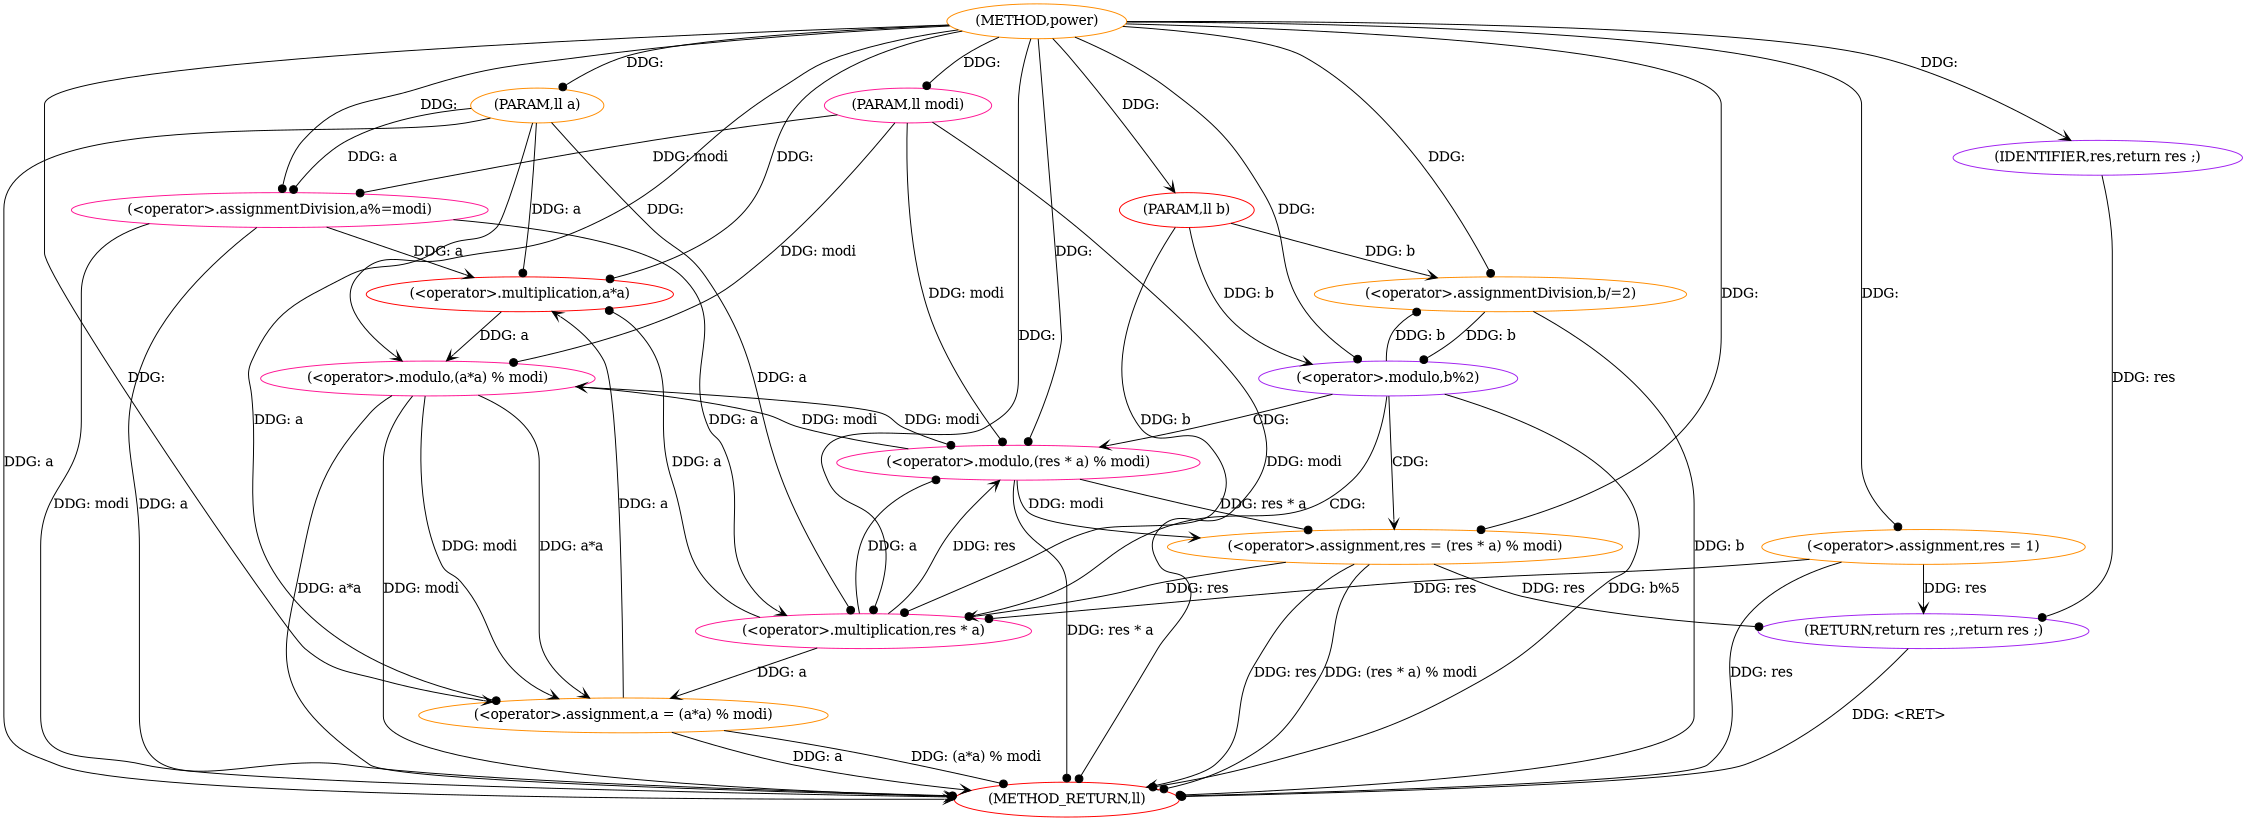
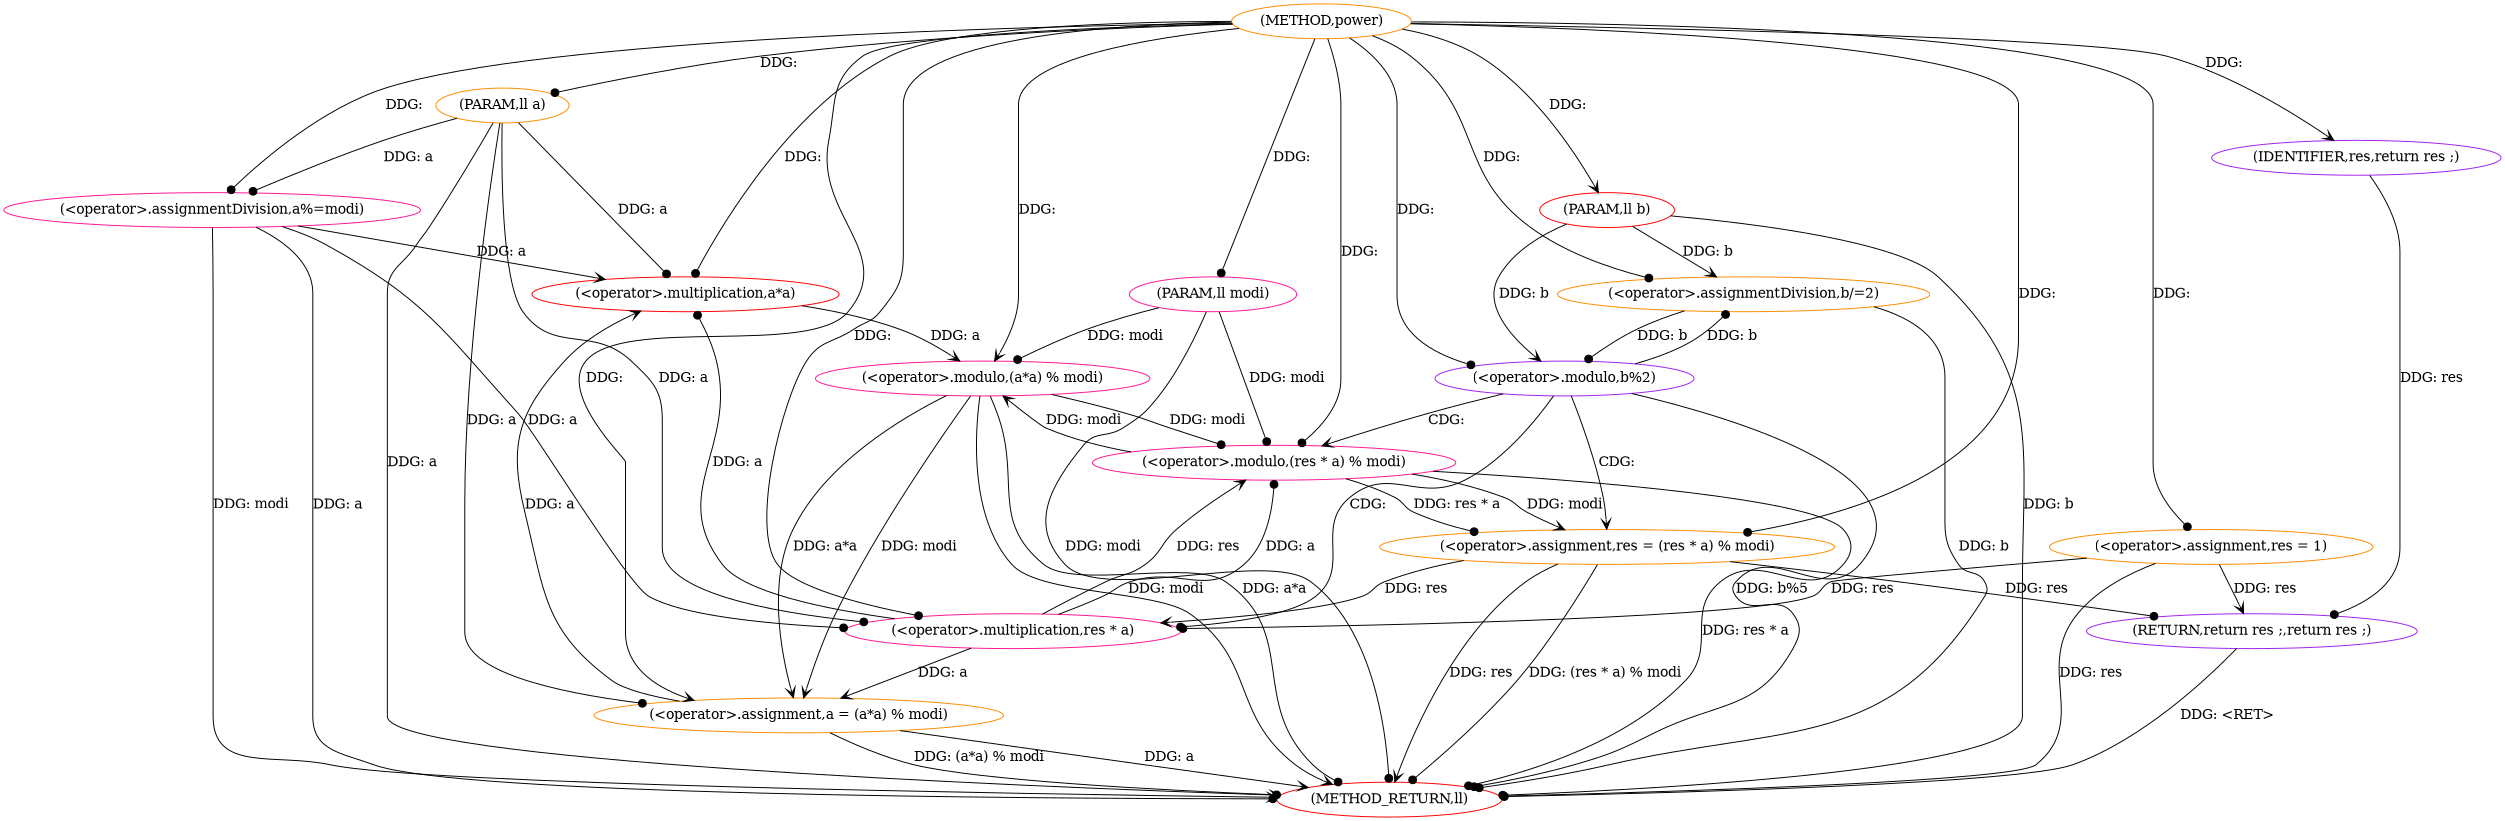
  digraph {
    node [color=darkorange]
    edge [arrowhead=dot]
    n1 [label="(METHOD,power)"]
    n2 [label="(PARAM,ll a)"]
    n3 [color=red label="(PARAM,ll b)"]
    n4 [color=deeppink label="(PARAM,ll modi)"]
    n5 [color=deeppink label="(<operator>.assignmentDivision,a%=modi)"]
    n6 [label="(<operator>.assignment,res = 1)"]
    n7 [color=purple label="(IDENTIFIER,res,return res ;)"]
    n8 [label="(<operator>.assignmentDivision,b/=2)"]
    n9 [label="(<operator>.assignment,a = (a*a) % modi)"]
    n10 [color=purple label="(<operator>.modulo,b%2)"]
    n11 [label="(<operator>.assignment,res = (res * a) % modi)"]
    n12 [color=deeppink label="(<operator>.modulo,(a*a) % modi)"]
    n13 [color=red label="(<operator>.multiplication,a*a)"]
    n14 [color=deeppink label="(<operator>.modulo,(res * a) % modi)"]
    n15 [color=deeppink label="(<operator>.multiplication,res * a)"]
    n16 [color=red label="(METHOD_RETURN,ll)"]
    n17 [color=purple label="(RETURN,return res ;,return res ;)"]
    n1 -> n2 [label="DDG: "]
    n1 -> n3 [arrowhead=vee label="DDG: "]
    n1 -> n4 [label="DDG: "]
    n1 -> n5 [label="DDG: "]
    n1 -> n6 [label="DDG: "]
    n1 -> n7 [arrowhead=vee label="DDG: "]
    n1 -> n8 [label="DDG: "]
    n1 -> n9 [arrowhead=vee label="DDG: "]
    n1 -> n10 [label="DDG: "]
    n1 -> n11 [label="DDG: "]
    n1 -> n12 [arrowhead=vee label="DDG: "]
    n1 -> n13 [label="DDG: "]
    n1 -> n14 [label="DDG: "]
    n1 -> n15 [label="DDG: "]
    n2 -> n5 [label="DDG: a"]
    n2 -> n9 [label="DDG: a"]
    n2 -> n13 [label="DDG: a"]
    n2 -> n15 [label="DDG: a"]
    n2 -> n16 [arrowhead=vee label="DDG: a"]
    n3 -> n8 [arrowhead=vee label="DDG: b"]
    n3 -> n10 [arrowhead=vee label="DDG: b"]
-   n3 -> n15 [label="DDG: b"]
-   n4 -> n5 [label="DDG: modi"]
+   n3 -> n16 [label="DDG: b"]
    n4 -> n12 [label="DDG: modi"]
    n4 -> n14 [label="DDG: modi"]
    n4 -> n16 [label="DDG: modi"]
    n5 -> n13 [arrowhead=vee label="DDG: a"]
-   n5 -> n15 [arrowhead=vee label="DDG: a"]
+   n5 -> n15 [label="DDG: a"]
    n5 -> n16 [label="DDG: a"]
    n5 -> n16 [arrowhead=vee label="DDG: modi"]
    n6 -> n15 [label="DDG: res"]
    n6 -> n16 [label="DDG: res"]
    n6 -> n17 [arrowhead=vee label="DDG: res"]
    n7 -> n17 [label="DDG: res"]
    n8 -> n10 [label="DDG: b"]
    n8 -> n16 [label="DDG: b"]
    n9 -> n13 [arrowhead=vee label="DDG: a"]
    n9 -> n16 [arrowhead=vee label="DDG: a"]
    n9 -> n16 [label="DDG: (a*a) % modi"]
    n10 -> n8 [label="DDG: b"]
    n10 -> n11 [arrowhead=vee label="CDG: "]
    n10 -> n14 [arrowhead=vee label="CDG: "]
    n10 -> n15 [label="CDG: "]
    n10 -> n16 [label="DDG: b%5"]
    n11 -> n15 [arrowhead=vee label="DDG: res"]
    n11 -> n16 [arrowhead=vee label="DDG: res"]
    n11 -> n16 [label="DDG: (res * a) % modi"]
    n11 -> n17 [label="DDG: res"]
    n12 -> n9 [arrowhead=vee label="DDG: modi"]
    n12 -> n9 [arrowhead=vee label="DDG: a*a"]
    n12 -> n14 [label="DDG: modi"]
    n12 -> n16 [label="DDG: a*a"]
    n12 -> n16 [arrowhead=vee label="DDG: modi"]
    n13 -> n12 [arrowhead=vee label="DDG: a"]
    n14 -> n11 [arrowhead=vee label="DDG: modi"]
    n14 -> n11 [label="DDG: res * a"]
    n14 -> n12 [arrowhead=vee label="DDG: modi"]
    n14 -> n16 [label="DDG: res * a"]
    n15 -> n9 [arrowhead=vee label="DDG: a"]
    n15 -> n13 [label="DDG: a"]
    n15 -> n14 [label="DDG: a"]
    n15 -> n14 [arrowhead=vee label="DDG: res"]
    n17 -> n16 [label="DDG: <RET>"]
  }
